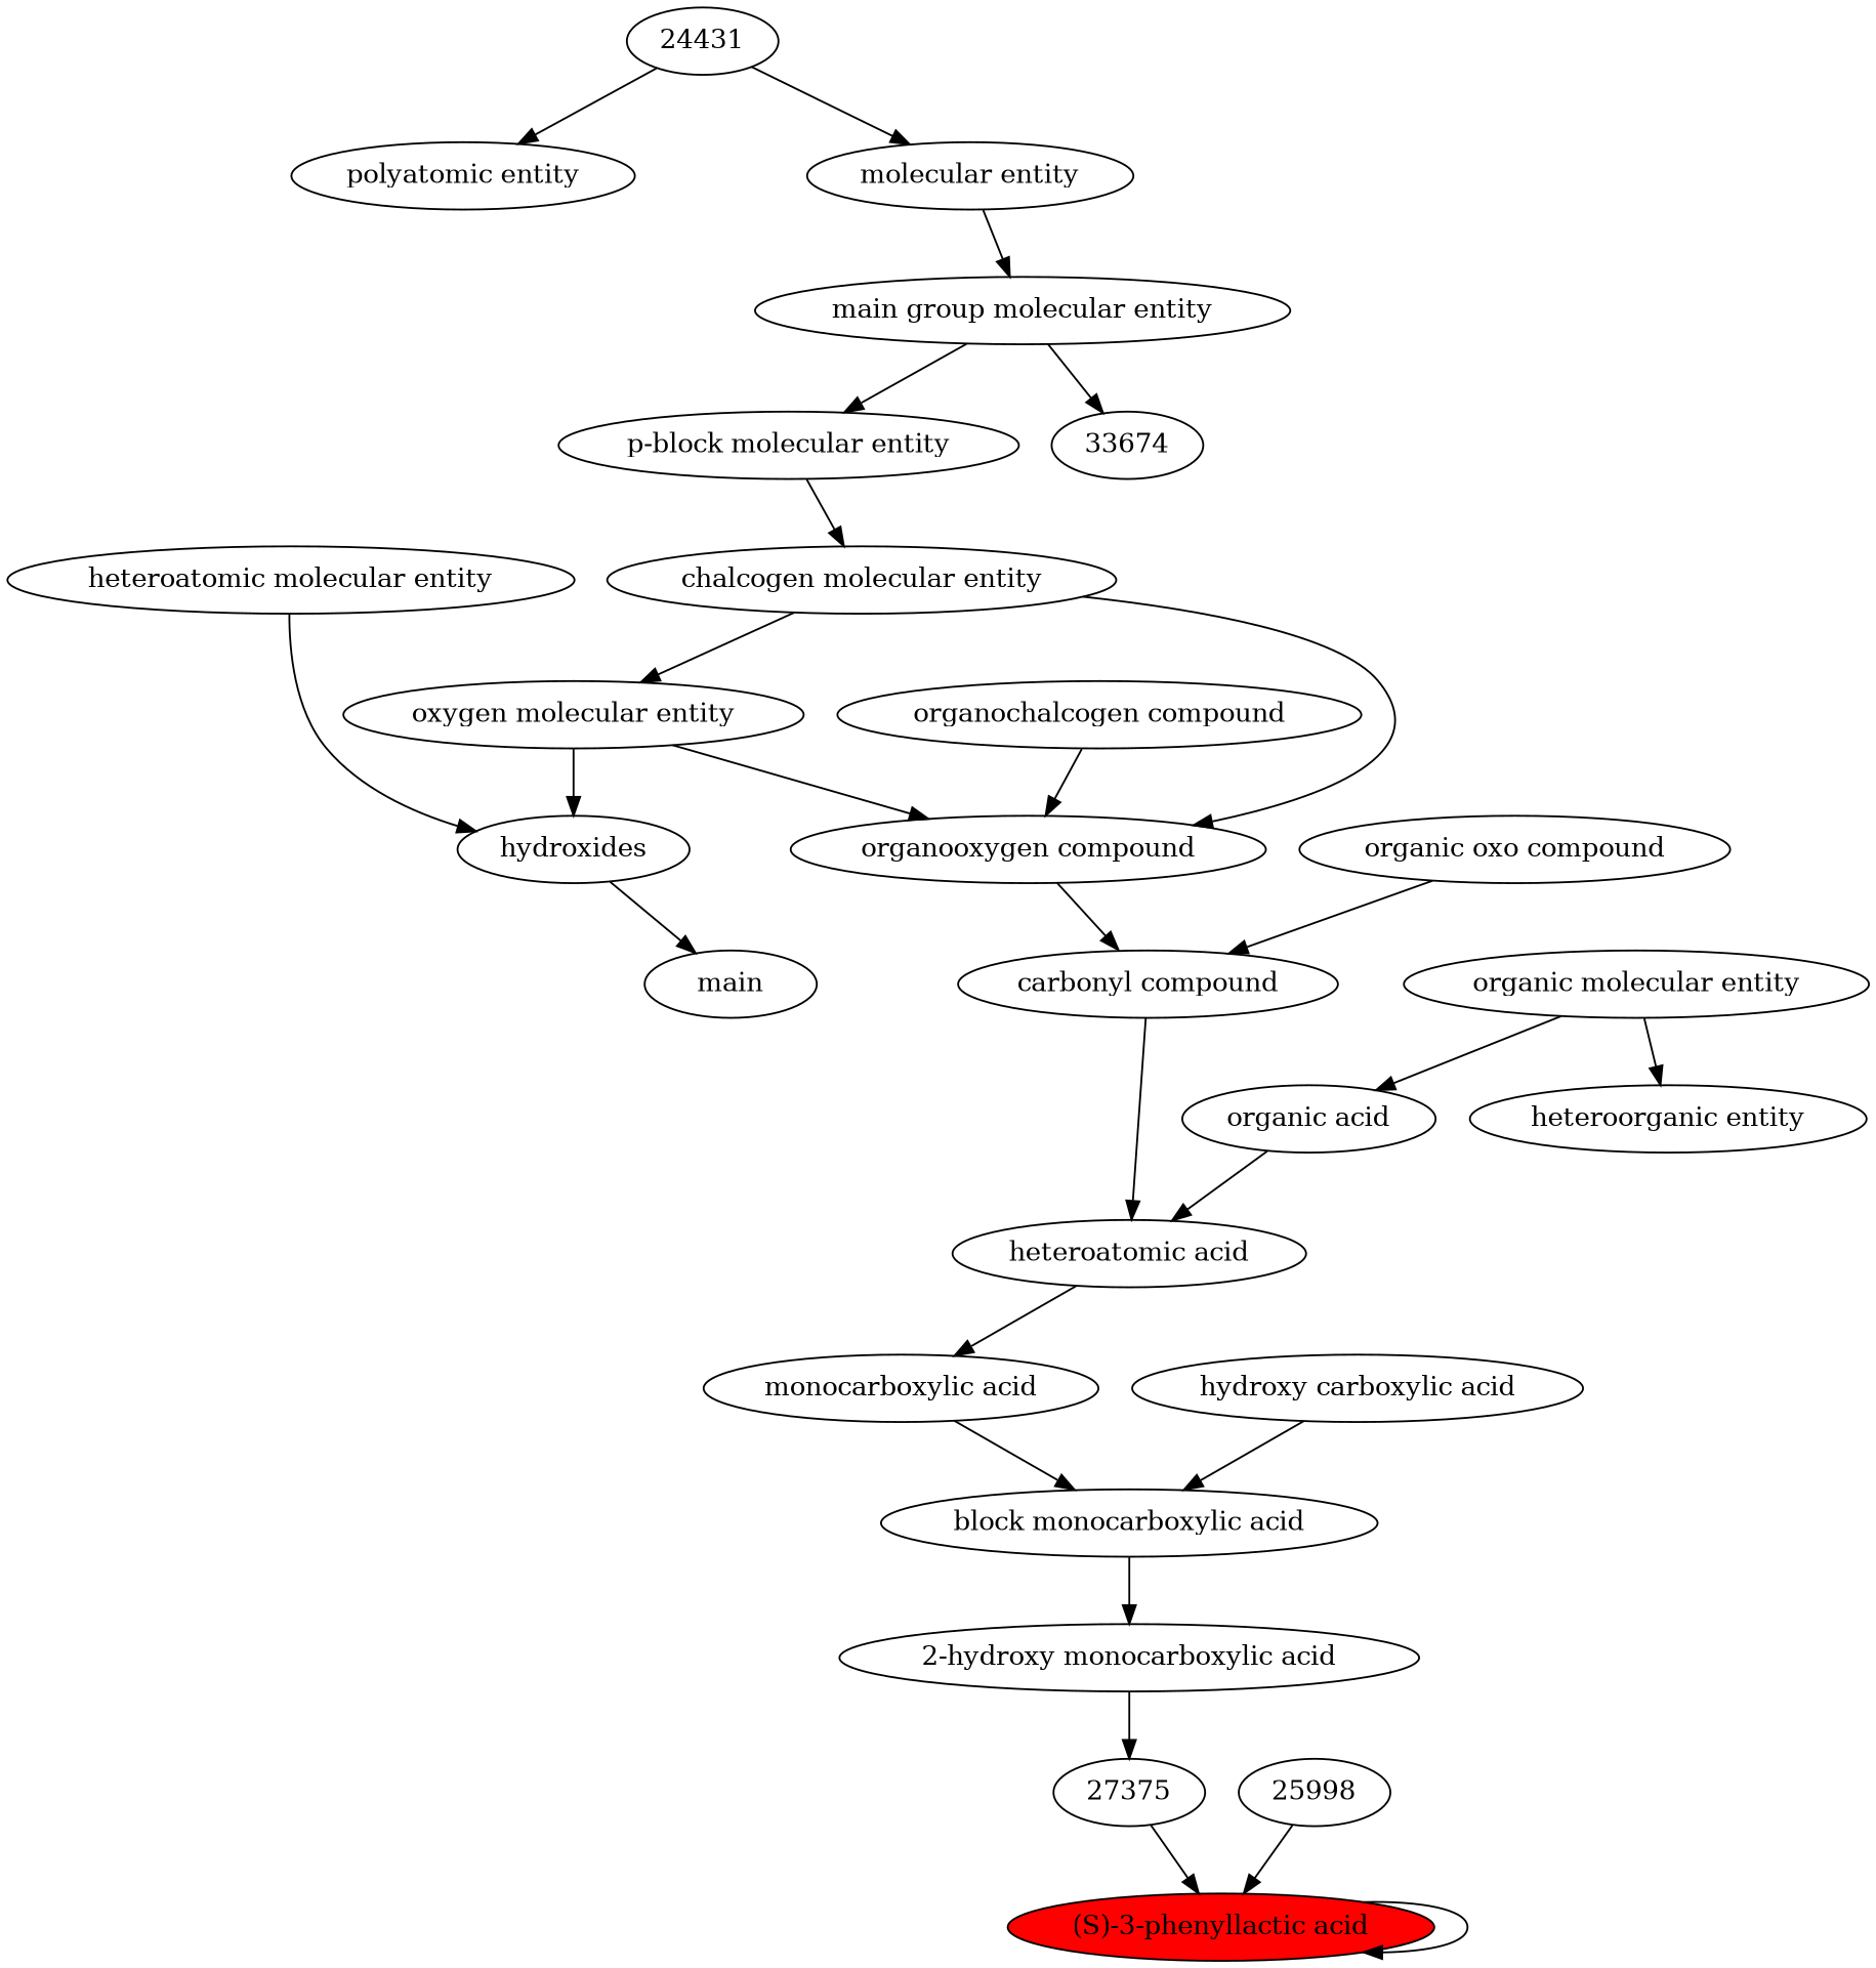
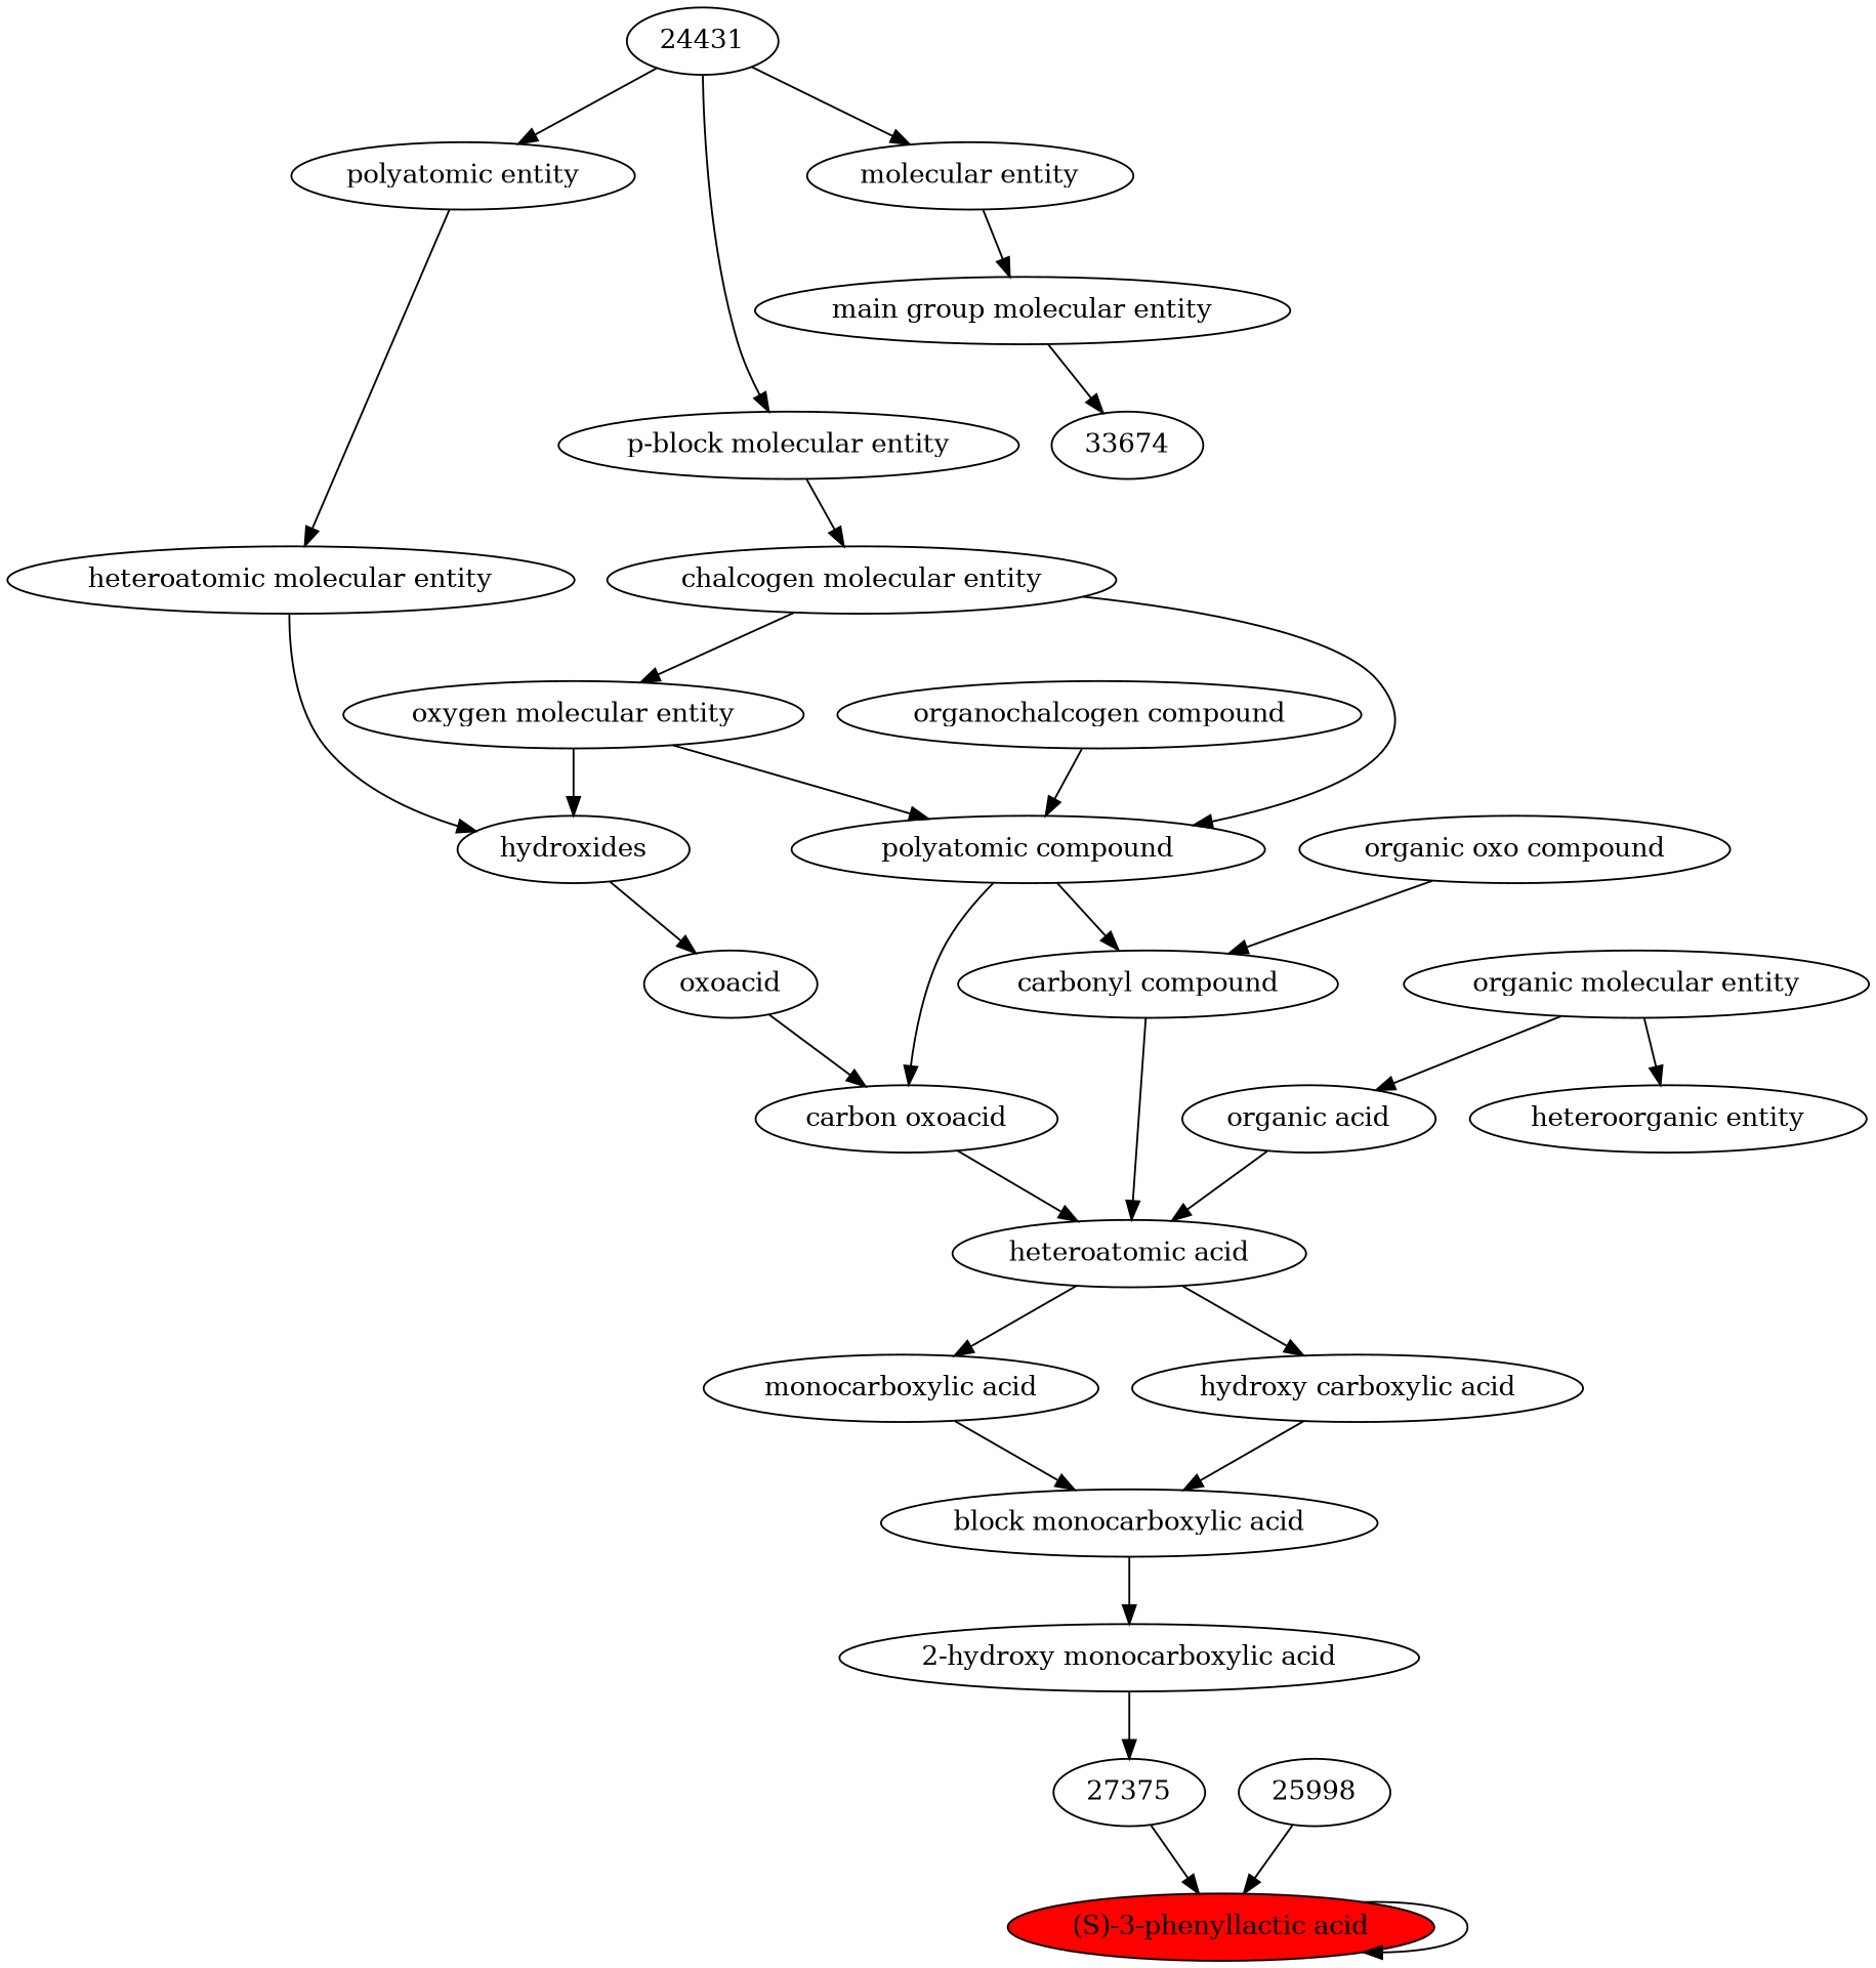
  digraph {
    n1 [fillcolor=red label="(S)-3-phenyllactic acid" style=filled]
    n2 [label=27375]
    n3 [label=25998]
    n4 [label="2-hydroxy monocarboxylic acid"]
    n5 [label="block monocarboxylic acid"]
    n6 [label="monocarboxylic acid"]
    n7 [label="hydroxy carboxylic acid"]
    n8 [label="heteroatomic acid"]
    n9 [label="carbonyl compound"]
+   n10 [label="carbon oxoacid"]
    n11 [label="organic acid"]
    n12 [label="organic oxo compound"]
-   n13 [label="organooxygen compound"]
-   n14 [label=main]
+   n13 [label="polyatomic compound"]
+   n14 [label=oxoacid]
    n15 [label="organic molecular entity"]
    n16 [label="heteroorganic entity"]
    n17 [label="organochalcogen compound"]
    n18 [label="oxygen molecular entity"]
    n19 [label=hydroxides]
    n20 [label="chalcogen molecular entity"]
    n21 [label="heteroatomic molecular entity"]
    n22 [label="p-block molecular entity"]
    n23 [label=33674]
    n24 [label="polyatomic entity"]
    n25 [label="main group molecular entity"]
    n26 [label="molecular entity"]
    n27 [label=24431]
    n1 -> n1
    n2 -> n1
    n3 -> n1
    n4 -> n2
    n5 -> n4
    n6 -> n5
    n7 -> n5
    n8 -> n6
+   n8 -> n7
    n9 -> n8
+   n10 -> n8
    n11 -> n8
    n12 -> n9
    n13 -> n9
+   n13 -> n10
+   n14 -> n10
    n15 -> n11
    n15 -> n16
    n17 -> n13
    n18 -> n13
    n18 -> n19
    n19 -> n14
    n20 -> n13
    n20 -> n18
    n21 -> n19
    n22 -> n20
-   n25 -> n22
+   n24 -> n21
+   n27 -> n22
    n25 -> n23
    n26 -> n25
    n27 -> n24
    n27 -> n26
  }
